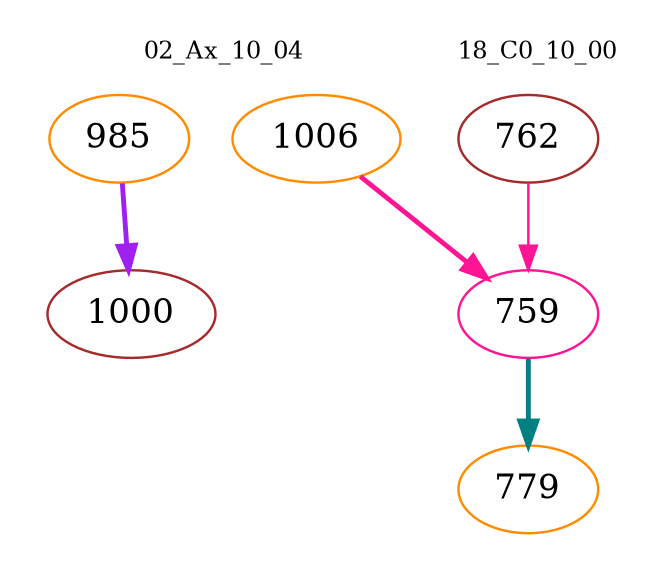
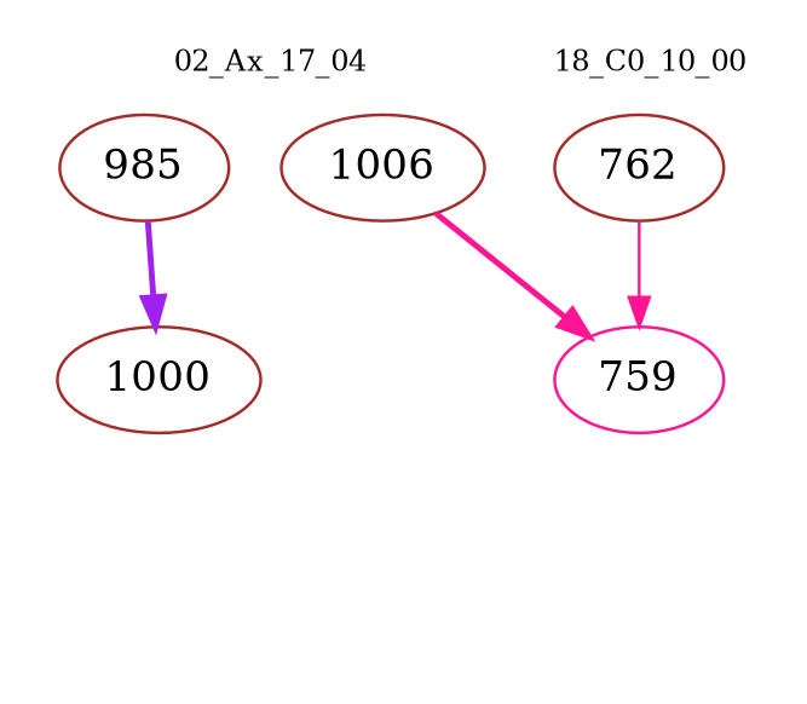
  digraph {
    node [color=darkorange]
    edge [color=deeppink style=bold]
-   n1 [label=1006]
-   n2 [label=985]
+   n1 [color=brown label=1006]
+   n2 [color=brown label=985]
    n3 [color=brown label=1000]
    n4 [color=brown label=762]
    n5 [color=deeppink label=759]
-   n6 [label=779]
    subgraph cluster_1 {
      color=white
      fontsize=10
-     label="02_Ax_10_04"
+     label="02_Ax_17_04"
      n1
      n2
      n3
    }
    subgraph cluster_2 {
      color=white
      fontsize=10
      label="18_C0_10_00"
      n4
      n5
-     n6
    }
    n1 -> n5
    n2 -> n3 [color=purple]
    n4 -> n5 [style=solid]
-   n5 -> n6 [color=teal]
  }
